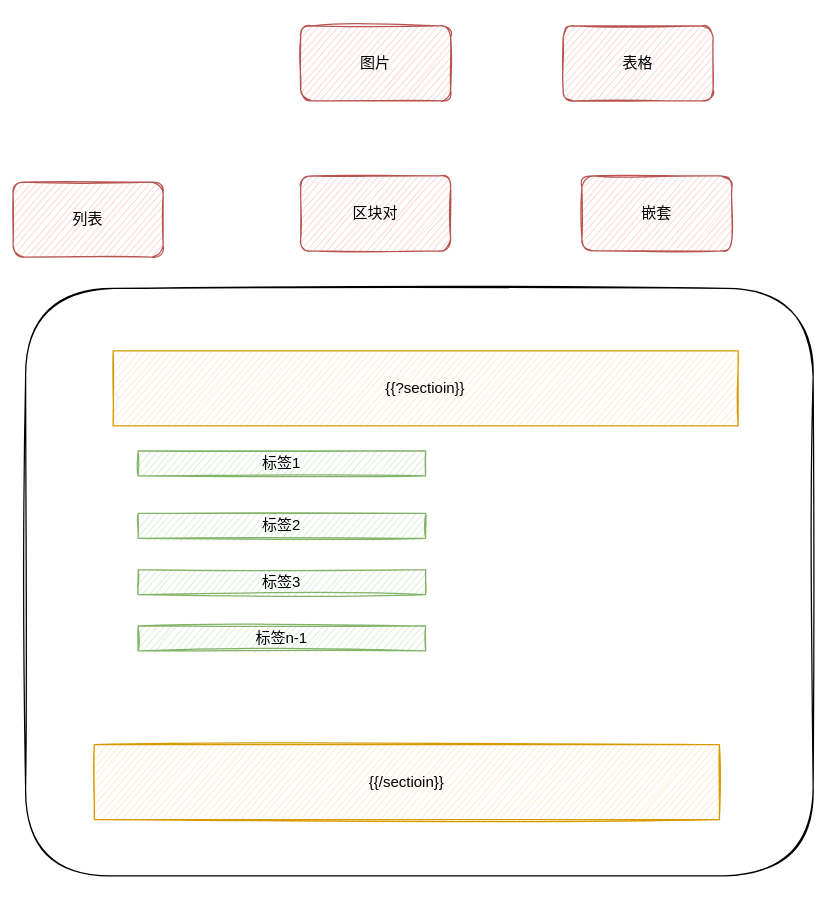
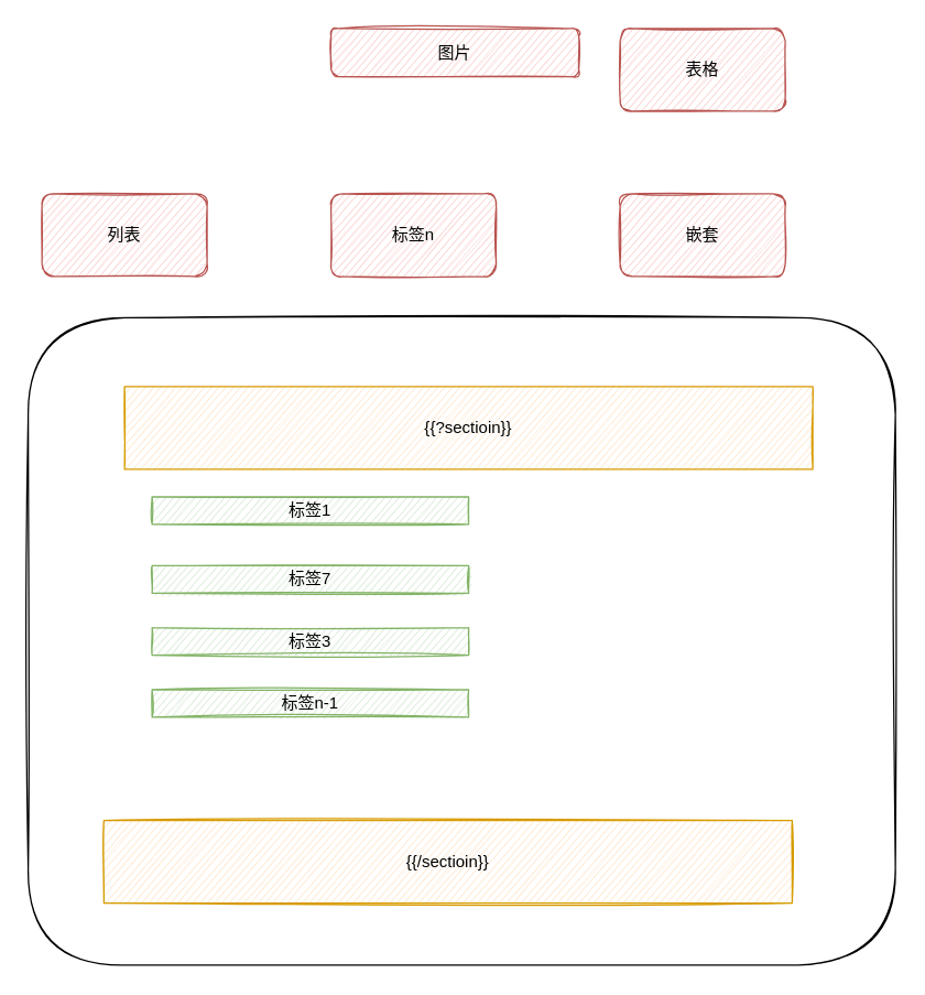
  <mxCell id="0" />
  <mxCell id="1" parent="0" />
- <mxCell id="2" value="图片" style="rounded=1;whiteSpace=wrap;html=1;fillColor=#f8cecc;strokeColor=#b85450;sketch=1;" vertex="1" parent="1"><mxGeometry x="240" y="20" width="120" height="60" as="geometry" /></mxCell>
+ <mxCell id="2" value="图片" style="rounded=1;whiteSpace=wrap;html=1;fillColor=#f8cecc;strokeColor=#b85450;sketch=1;" vertex="1" parent="1"><mxGeometry x="240" y="20" width="180" height="35" as="geometry" /></mxCell>
  <mxCell id="3" value="表格" style="rounded=1;whiteSpace=wrap;html=1;fillColor=#f8cecc;strokeColor=#b85450;sketch=1;" vertex="1" parent="1"><mxGeometry x="450" y="20" width="120" height="60" as="geometry" /></mxCell>
- <mxCell id="4" value="列表" style="rounded=1;whiteSpace=wrap;html=1;fillColor=#f8cecc;strokeColor=#b85450;sketch=1;" vertex="1" parent="1"><mxGeometry x="10" y="145" width="120" height="60" as="geometry" /></mxCell>
- <mxCell id="5" value="区块对" style="rounded=1;whiteSpace=wrap;html=1;fillColor=#f8cecc;strokeColor=#b85450;sketch=1;" vertex="1" parent="1"><mxGeometry x="240" y="140" width="120" height="60" as="geometry" /></mxCell>
- <mxCell id="6" value="嵌套" style="rounded=1;whiteSpace=wrap;html=1;fillColor=#f8cecc;strokeColor=#b85450;sketch=1;" vertex="1" parent="1"><mxGeometry x="465" y="140" width="120" height="60" as="geometry" /></mxCell>
+ <mxCell id="4" value="列表" style="rounded=1;whiteSpace=wrap;html=1;fillColor=#f8cecc;strokeColor=#b85450;sketch=1;" vertex="1" parent="1"><mxGeometry x="30" y="140" width="120" height="60" as="geometry" /></mxCell>
+ <mxCell id="5" value="标签n" style="rounded=1;whiteSpace=wrap;html=1;fillColor=#f8cecc;strokeColor=#b85450;sketch=1;" vertex="1" parent="1"><mxGeometry x="240" y="140" width="120" height="60" as="geometry" /></mxCell>
+ <mxCell id="6" value="嵌套" style="rounded=1;whiteSpace=wrap;html=1;fillColor=#f8cecc;strokeColor=#b85450;sketch=1;" vertex="1" parent="1"><mxGeometry x="450" y="140" width="120" height="60" as="geometry" /></mxCell>
  <mxCell id="7" value="" style="rounded=1;whiteSpace=wrap;html=1;sketch=1;" vertex="1" parent="1"><mxGeometry x="20" y="230" width="630" height="470" as="geometry" /></mxCell>
  <mxCell id="8" value="{{?sectioin}}" style="rounded=0;whiteSpace=wrap;html=1;sketch=1;fillColor=#ffe6cc;strokeColor=#d79b00;" vertex="1" parent="1"><mxGeometry x="90" y="280" width="500" height="60" as="geometry" /></mxCell>
  <mxCell id="9" value="{{/sectioin}}" style="rounded=0;whiteSpace=wrap;html=1;sketch=1;fillColor=#ffe6cc;strokeColor=#d79b00;" vertex="1" parent="1"><mxGeometry x="75" y="595" width="500" height="60" as="geometry" /></mxCell>
  <mxCell id="10" value="标签1" style="rounded=0;whiteSpace=wrap;html=1;sketch=1;fillColor=#d5e8d4;strokeColor=#82b366;" vertex="1" parent="1"><mxGeometry x="110" y="360" width="230" height="20" as="geometry" /></mxCell>
- <mxCell id="11" value="&lt;span&gt;标签2&lt;/span&gt;" style="rounded=0;whiteSpace=wrap;html=1;sketch=1;fillColor=#d5e8d4;strokeColor=#82b366;" vertex="1" parent="1"><mxGeometry x="110" y="410" width="230" height="20" as="geometry" /></mxCell>
+ <mxCell id="11" value="&lt;span&gt;标签7&lt;/span&gt;" style="rounded=0;whiteSpace=wrap;html=1;sketch=1;fillColor=#d5e8d4;strokeColor=#82b366;" vertex="1" parent="1"><mxGeometry x="110" y="410" width="230" height="20" as="geometry" /></mxCell>
  <mxCell id="12" value="&lt;span&gt;标签3&lt;/span&gt;" style="rounded=0;whiteSpace=wrap;html=1;sketch=1;fillColor=#d5e8d4;strokeColor=#82b366;" vertex="1" parent="1"><mxGeometry x="110" y="455" width="230" height="20" as="geometry" /></mxCell>
  <mxCell id="13" value="&lt;span&gt;标签n-1&lt;/span&gt;" style="rounded=0;whiteSpace=wrap;html=1;sketch=1;fillColor=#d5e8d4;strokeColor=#82b366;" vertex="1" parent="1"><mxGeometry x="110" y="500" width="230" height="20" as="geometry" /></mxCell>
